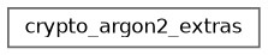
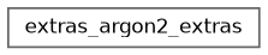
  digraph {
    rankdir=LR
-   n1 [color=grey40 fillcolor=white fontname=Helvetica fontsize=10 height=0.2 label=crypto_argon2_extras shape=box style=filled width=0.4]
+   n1 [color=grey40 fillcolor=white fontname=Helvetica fontsize=10 height=0.2 label=extras_argon2_extras shape=box style=filled width=0.4]
  }
